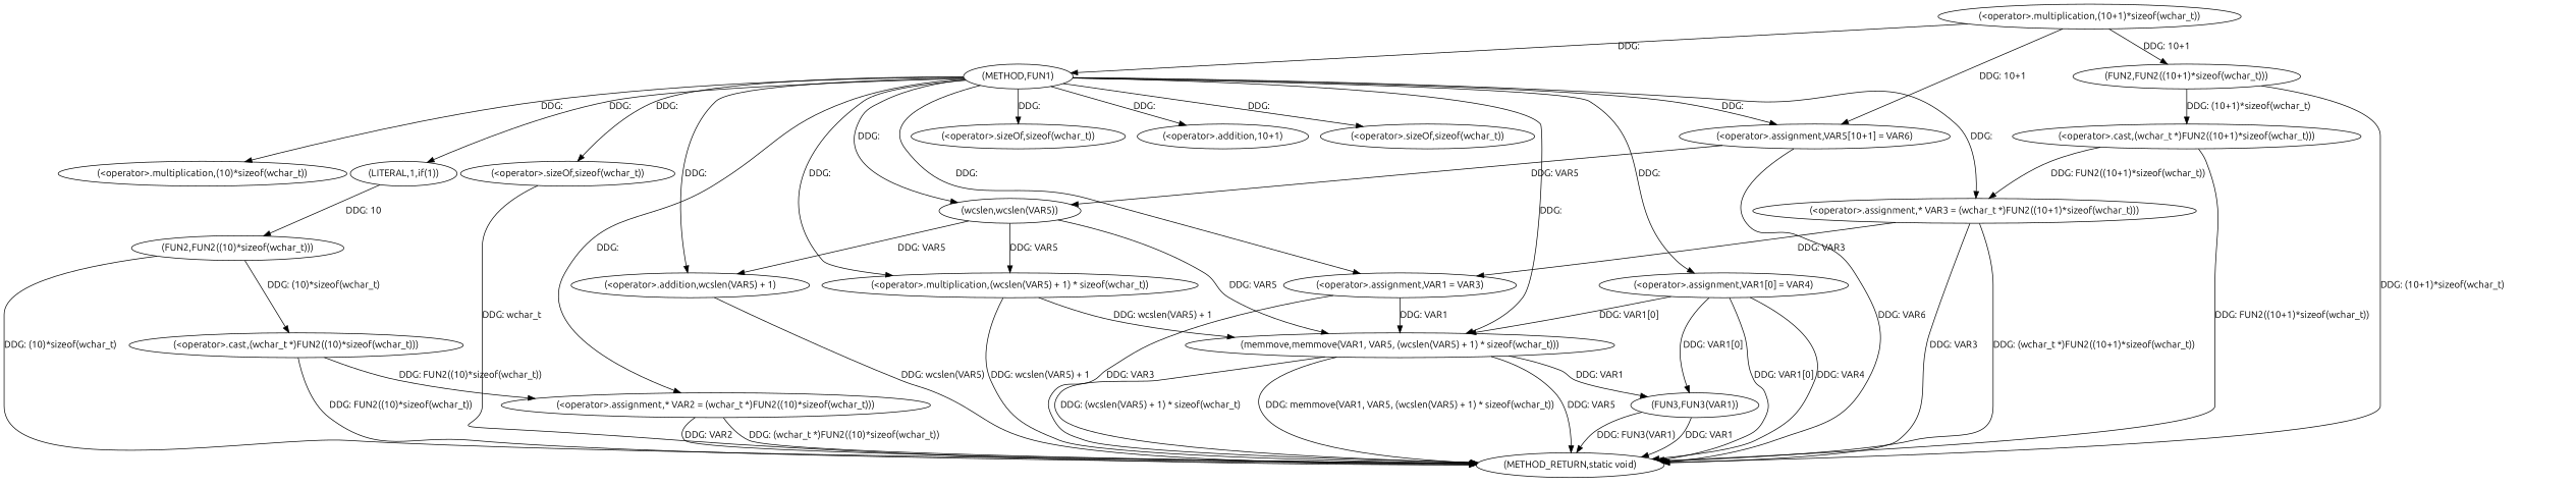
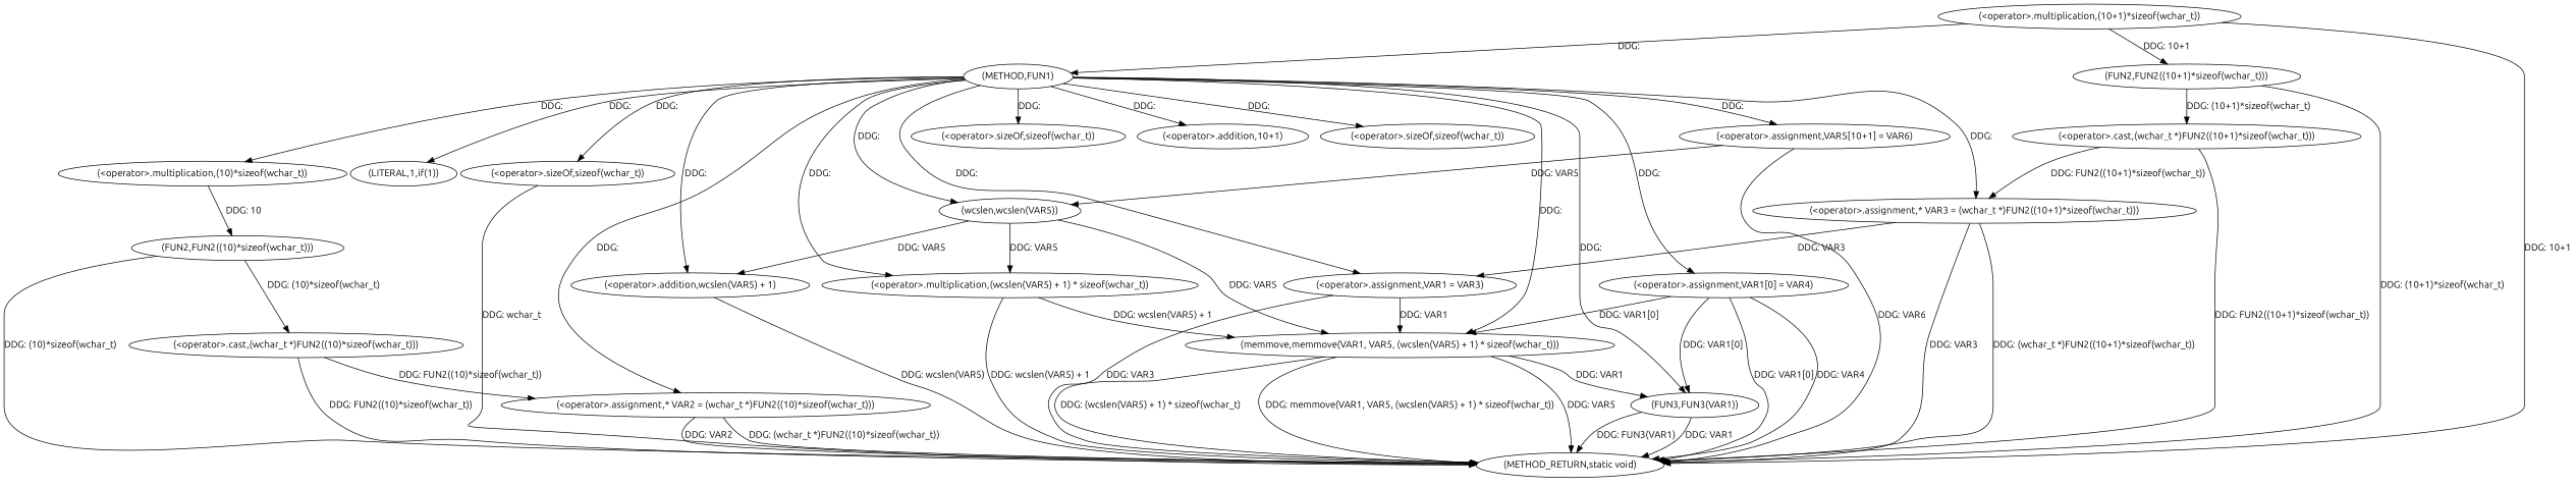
  digraph {
    fontname=Ubuntu
    node [fontname=Ubuntu]
    edge [fontname=Ubuntu]
    n1 [label="(METHOD,FUN1)"]
    n2 [label="(<operator>.assignment,* VAR2 = (wchar_t *)FUN2((10)*sizeof(wchar_t)))"]
    n3 [label="(<operator>.multiplication,(10)*sizeof(wchar_t))"]
    n4 [label="(<operator>.sizeOf,sizeof(wchar_t))"]
    n5 [label="(<operator>.assignment,* VAR3 = (wchar_t *)FUN2((10+1)*sizeof(wchar_t)))"]
    n6 [label="(<operator>.addition,10+1)"]
    n7 [label="(<operator>.sizeOf,sizeof(wchar_t))"]
    n8 [label="(LITERAL,1,if(1))"]
    n9 [label="(<operator>.assignment,VAR1 = VAR3)"]
    n10 [label="(<operator>.assignment,VAR1[0] = VAR4)"]
    n11 [label="(<operator>.assignment,VAR5[10+1] = VAR6)"]
    n12 [label="(memmove,memmove(VAR1, VAR5, (wcslen(VAR5) + 1) * sizeof(wchar_t)))"]
    n13 [label="(<operator>.multiplication,(wcslen(VAR5) + 1) * sizeof(wchar_t))"]
    n14 [label="(<operator>.addition,wcslen(VAR5) + 1)"]
    n15 [label="(wcslen,wcslen(VAR5))"]
    n16 [label="(<operator>.sizeOf,sizeof(wchar_t))"]
    n17 [label="(FUN3,FUN3(VAR1))"]
    n18 [label="(METHOD_RETURN,static void)"]
    n19 [label="(FUN2,FUN2((10)*sizeof(wchar_t)))"]
    n20 [label="(<operator>.multiplication,(10+1)*sizeof(wchar_t))"]
    n21 [label="(FUN2,FUN2((10+1)*sizeof(wchar_t)))"]
    n22 [label="(<operator>.cast,(wchar_t *)FUN2((10)*sizeof(wchar_t)))"]
    n23 [label="(<operator>.cast,(wchar_t *)FUN2((10+1)*sizeof(wchar_t)))"]
    n1 -> n2 [label="DDG: "]
    n1 -> n3 [label="DDG: "]
    n1 -> n4 [label="DDG: "]
    n1 -> n5 [label="DDG: "]
    n1 -> n6 [label="DDG: "]
    n1 -> n7 [label="DDG: "]
    n1 -> n8 [label="DDG: "]
    n1 -> n9 [label="DDG: "]
    n1 -> n10 [label="DDG: "]
    n1 -> n11 [label="DDG: "]
    n1 -> n12 [label="DDG: "]
    n1 -> n13 [label="DDG: "]
    n1 -> n14 [label="DDG: "]
    n1 -> n15 [label="DDG: "]
    n1 -> n16 [label="DDG: "]
+   n1 -> n17 [label="DDG: "]
    n2 -> n18 [label="DDG: VAR2"]
    n2 -> n18 [label="DDG: (wchar_t *)FUN2((10)*sizeof(wchar_t))"]
-   n8 -> n19 [label="DDG: 10"]
+   n3 -> n19 [label="DDG: 10"]
    n5 -> n9 [label="DDG: VAR3"]
    n5 -> n18 [label="DDG: VAR3"]
    n5 -> n18 [label="DDG: (wchar_t *)FUN2((10+1)*sizeof(wchar_t))"]
    n9 -> n12 [label="DDG: VAR1"]
    n9 -> n18 [label="DDG: VAR3"]
    n10 -> n12 [label="DDG: VAR1[0]"]
    n10 -> n17 [label="DDG: VAR1[0]"]
    n10 -> n18 [label="DDG: VAR1[0]"]
    n10 -> n18 [label="DDG: VAR4"]
    n11 -> n15 [label="DDG: VAR5"]
    n11 -> n18 [label="DDG: VAR6"]
    n12 -> n17 [label="DDG: VAR1"]
    n12 -> n18 [label="DDG: (wcslen(VAR5) + 1) * sizeof(wchar_t)"]
    n12 -> n18 [label="DDG: memmove(VAR1, VAR5, (wcslen(VAR5) + 1) * sizeof(wchar_t))"]
    n12 -> n18 [label="DDG: VAR5"]
    n13 -> n12 [label="DDG: wcslen(VAR5) + 1"]
    n13 -> n18 [label="DDG: wcslen(VAR5) + 1"]
    n14 -> n18 [label="DDG: wcslen(VAR5)"]
    n15 -> n12 [label="DDG: VAR5"]
    n15 -> n13 [label="DDG: VAR5"]
    n15 -> n14 [label="DDG: VAR5"]
    n16 -> n18 [label="DDG: wchar_t"]
    n17 -> n18 [label="DDG: FUN3(VAR1)"]
    n17 -> n18 [label="DDG: VAR1"]
    n19 -> n18 [label="DDG: (10)*sizeof(wchar_t)"]
    n19 -> n22 [label="DDG: (10)*sizeof(wchar_t)"]
    n20 -> n1 [label="DDG: "]
-   n20 -> n11 [label="DDG: 10+1"]
+   n20 -> n18 [label="DDG: 10+1"]
    n20 -> n21 [label="DDG: 10+1"]
    n21 -> n18 [label="DDG: (10+1)*sizeof(wchar_t)"]
    n21 -> n23 [label="DDG: (10+1)*sizeof(wchar_t)"]
    n22 -> n2 [label="DDG: FUN2((10)*sizeof(wchar_t))"]
    n22 -> n18 [label="DDG: FUN2((10)*sizeof(wchar_t))"]
    n23 -> n5 [label="DDG: FUN2((10+1)*sizeof(wchar_t))"]
    n23 -> n18 [label="DDG: FUN2((10+1)*sizeof(wchar_t))"]
  }
